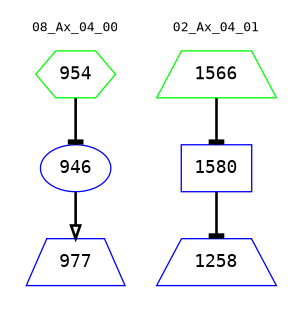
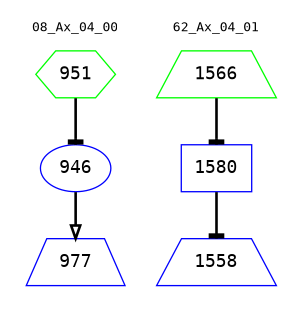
  digraph {
    fontname="DejaVu Sans Mono"
    node [color=blue fontname="DejaVu Sans Mono" shape=trapezium]
    edge [arrowhead=tee color=black fontname="DejaVu Sans Mono" style=bold]
-   n1 [color=green label=954 shape=hexagon]
+   n1 [color=green label=951 shape=hexagon]
    n2 [label=946 shape=ellipse]
    n3 [label=977]
    n4 [color=green label=1566]
    n5 [label=1580 shape=box]
-   n6 [label=1258]
+   n6 [label=1558]
    subgraph cluster_1 {
      color=white
      fontsize=10
      label="08_Ax_04_00"
      n1
      n2
      n3
    }
    subgraph cluster_2 {
      color=white
      fontsize=10
-     label="02_Ax_04_01"
+     label="62_Ax_04_01"
      n4
      n5
      n6
    }
    n1 -> n2
    n2 -> n3 [arrowhead=onormal]
    n4 -> n5
    n5 -> n6
  }
